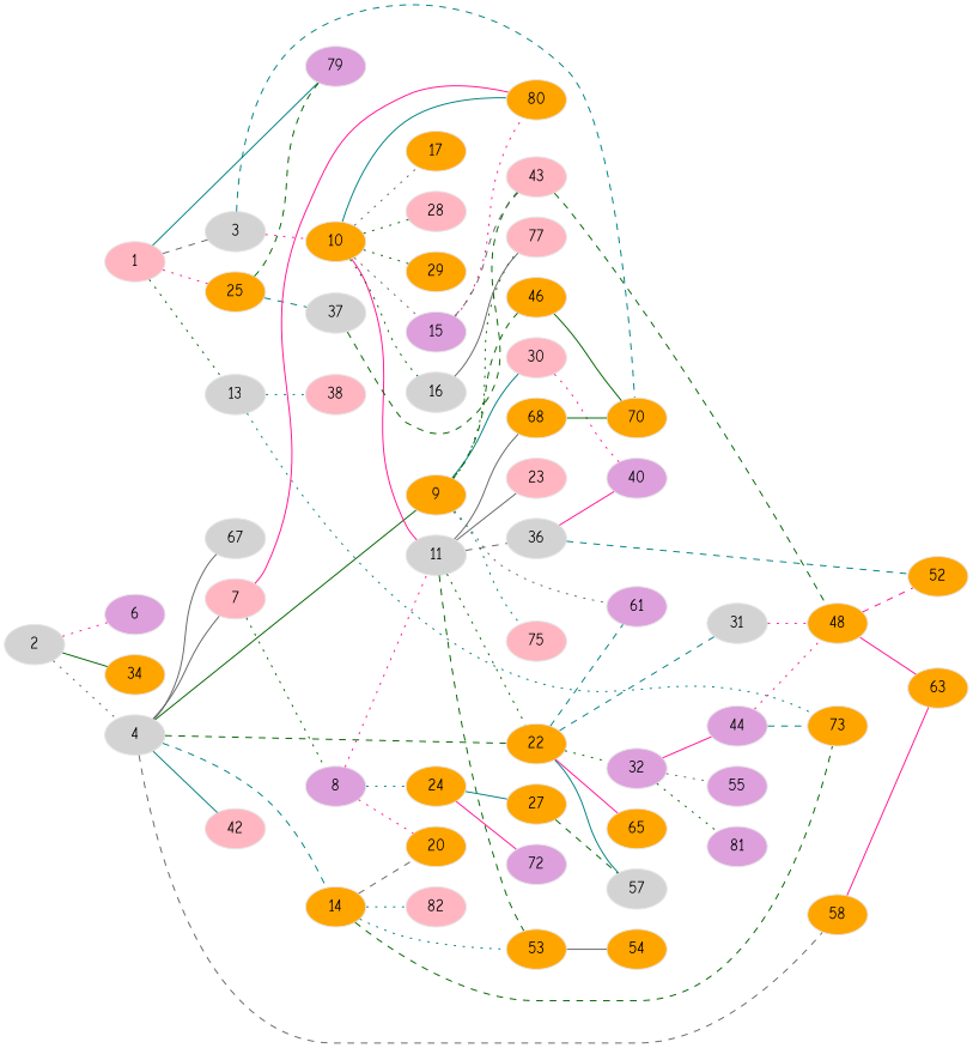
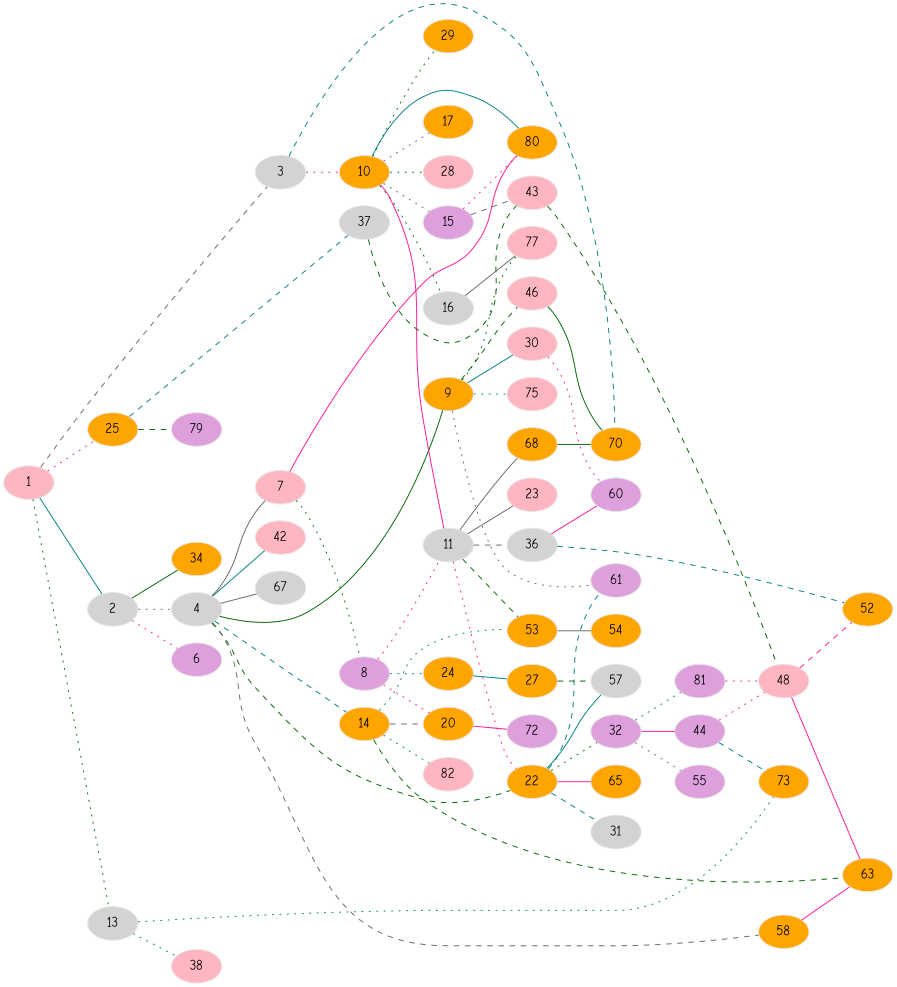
  graph {
    fontname="Comic Neue"
    rankdir=LR
    node [color=gray90 fillcolor=orange fontname="Comic Neue" style=filled]
    edge [color=darkgreen fontname="Comic Neue" style=dotted]
    1 [fillcolor=lightpink super="+41"]
    2 [fillcolor=lightgrey super="+26"]
    3 [fillcolor=lightgrey super="+33"]
    13 [fillcolor=lightgrey super="+49"]
    25 [super="+62"]
    4 [fillcolor=lightgrey super="+5"]
    6 [fillcolor=plum]
    34
    10 [super="+35"]
    70 [super="+85"]
    38 [fillcolor=lightpink]
    73 [super="+78"]
    37 [fillcolor=lightgrey]
    79 [fillcolor=plum]
    7 [fillcolor=lightpink super="+47"]
    9 [super="+17"]
    14 [super="+19"]
    22 [super="+39"]
    42 [fillcolor=lightpink]
    58 [super="+74"]
    67 [fillcolor=lightgrey]
    80
    11 [fillcolor=lightgrey super="+21"]
    n24 [label=17 super="+45"]
    15 [fillcolor=plum super="+66"]
    16 [fillcolor=lightgrey super="+71"]
    28 [fillcolor=lightpink]
    29
    8 [fillcolor=plum super="+64"]
    30 [fillcolor=lightpink]
-   46
+   46 [fillcolor=lightpink]
    61 [fillcolor=plum]
    75 [fillcolor=lightpink]
    77 [fillcolor=lightpink]
    20
    53 [super="+60"]
    63 [super="+84"]
    82 [fillcolor=lightpink]
    31 [fillcolor=lightgrey]
    32 [fillcolor=plum super="+59"]
    57 [fillcolor=lightgrey]
    65
    24
    23 [fillcolor=lightpink super="+56"]
    36 [fillcolor=lightgrey super="+51"]
    68
    72 [fillcolor=plum]
    27 [super="+83"]
-   40 [fillcolor=plum]
+   40 [fillcolor=plum label=60]
    43 [fillcolor=lightpink super="+50"]
    52
    54
-   48 [super="+69"]
+   48 [fillcolor=lightpink super="+69"]
    44 [fillcolor=plum super="+76"]
    55 [fillcolor=plum]
    81 [fillcolor=plum]
-   1 -- 79 [color=teal style=solid]
+   1 -- 2 [color=teal style=solid]
    1 -- 3 [color=gray40 style=dashed]
    1 -- 13
    1 -- 25 [color=deeppink]
    2 -- 4 [color=gray40]
    2 -- 6 [color=deeppink weight=2]
    2 -- 34 [style=solid]
    3 -- 10 [color=deeppink]
    3 -- 70 [color=teal style=dashed]
    13 -- 38 [color=teal]
    13 -- 73 [color=teal]
    25 -- 37 [color=teal style=dashed]
    25 -- 79 [style=dashed]
    4 -- 7 [color=gray40 style=solid]
    4 -- 9 [style=solid]
    4 -- 14 [color=teal style=dashed]
    4 -- 22 [style=dashed]
    4 -- 42 [color=teal style=solid]
    4 -- 58 [color=gray40 style=dashed]
    4 -- 67 [color=gray40 style=solid]
    10 -- 80 [color=teal style=solid]
    10 -- 11 [color=deeppink style=solid]
    10 -- n24 [color=gray40]
    10 -- 15 [color=gray40]
    10 -- 16
    10 -- 28
    10 -- 29
    37 -- 43 [style=dashed]
    7 -- 80 [color=deeppink style=solid]
    7 -- 8
    9 -- 30 [color=teal style=solid]
    9 -- 46 [style=dashed]
    9 -- 61 [color=gray40]
    9 -- 75 [color=teal]
    9 -- 77
    14 -- 20 [color=gray40 style=dashed]
    14 -- 53 [color=teal]
-   14 -- 73 [style=dashed]
+   14 -- 63 [style=dashed]
    14 -- 82 [color=teal]
    22 -- 61 [color=teal style=dashed]
    22 -- 31 [color=teal style=dashed]
    22 -- 32
    22 -- 57 [color=teal style=solid]
    22 -- 65 [color=deeppink style=solid]
    58 -- 63 [color=deeppink style=solid]
-   11 -- 22
+   11 -- 22 [color=deeppink]
    11 -- 53 [style=dashed]
    11 -- 23 [color=gray40 style=solid]
    11 -- 36 [color=gray40 style=dashed]
    11 -- 68 [color=gray40 style=solid]
    15 -- 80 [color=deeppink]
    15 -- 43 [color=gray40 style=dashed]
    16 -- 77 [color=gray40 style=solid]
    8 -- 11 [color=deeppink]
    8 -- 20 [color=deeppink]
    8 -- 24 [color=teal]
    30 -- 40 [color=deeppink]
    46 -- 70 [style=solid]
-   24 -- 72 [color=deeppink style=solid]
+   20 -- 72 [color=deeppink style=solid]
    53 -- 54 [color=gray40 style=solid]
-   31 -- 48 [color=deeppink]
+   81 -- 48 [color=deeppink]
    32 -- 44 [color=deeppink style=solid]
    32 -- 55 [color=gray40]
-   32 -- 81
+   32 -- 81 [color=teal]
    24 -- 27 [color=teal style=solid]
    36 -- 40 [color=deeppink style=solid]
    36 -- 52 [color=teal style=dashed]
    68 -- 70 [style=solid]
    27 -- 57 [style=dashed]
    43 -- 48 [style=dashed]
    48 -- 63 [color=deeppink style=solid]
    48 -- 52 [color=deeppink style=dashed]
    44 -- 73 [color=teal style=dashed]
    44 -- 48 [color=deeppink]
  }
